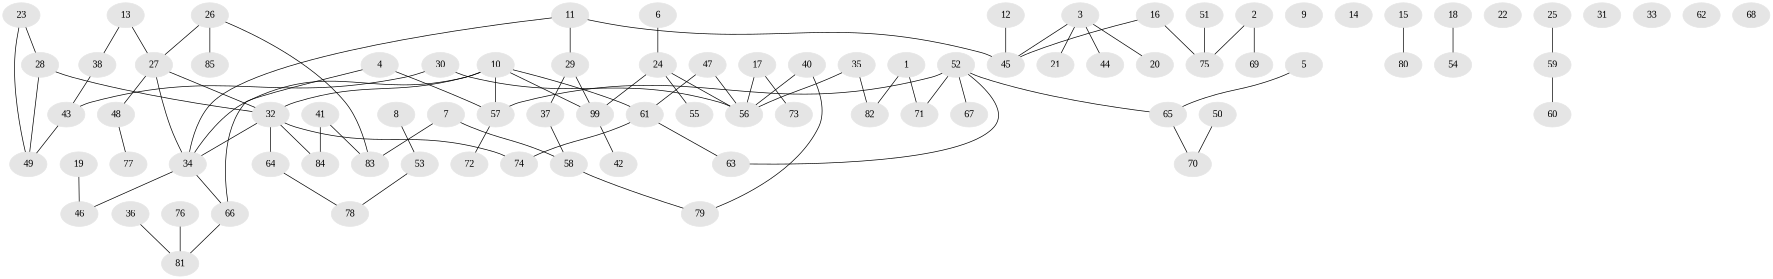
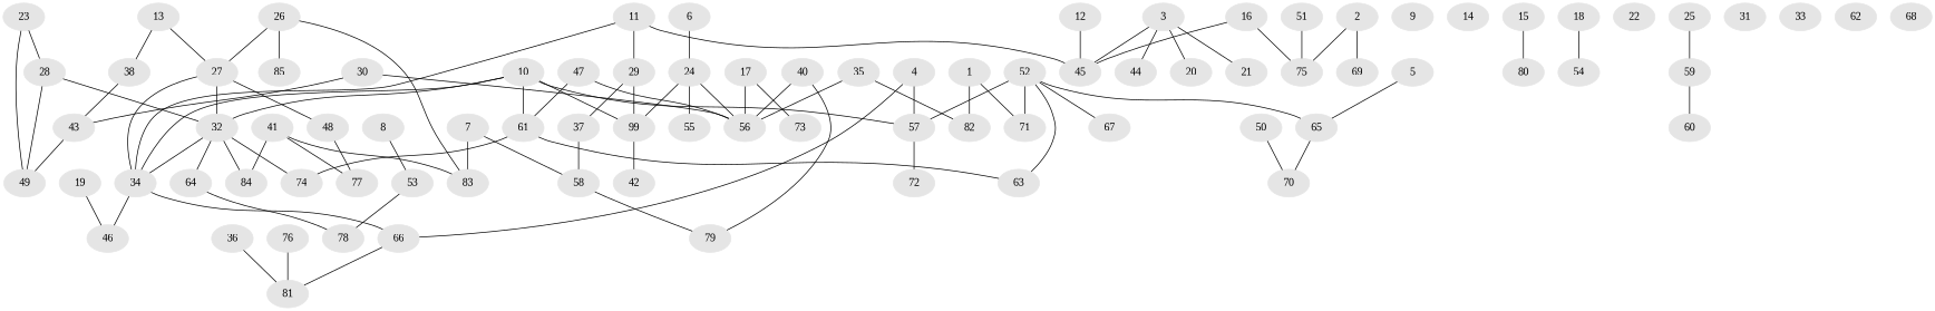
  graph {
    fontname="Liberation Serif"
    node [color=gray90 fontname="Liberation Serif" style=filled]
    edge [fontname="Liberation Serif"]
    1
    71
    82
    2
    69
    75
    3
    20
    21
    44
    45
    4
    57
    66
    72
    81
    5
    65
    70
    6
    24
    n22 [label=99]
    56
    55
    7
    58
    83
    79
    8
    53
    78
    9
    10
    32
    34
    61
    64
    74
    84
    46
    42
    63
    11
    29
    37
    12
    13
    27
    38
    48
    43
    14
    15
    80
    16
    17
    73
    18
    54
    19
    22
    23
    28
    49
    25
    59
    60
    26
    85
    77
    30
    31
    33
    35
    36
    40
    41
    47
    50
    51
    52
    67
    62
    68
    76
    1 -- 71
    1 -- 82
    2 -- 69
    2 -- 75
    3 -- 20
    3 -- 21
    3 -- 44
    3 -- 45
    4 -- 57
    4 -- 66
    57 -- 72
    66 -- 81
    5 -- 65
    65 -- 70
    6 -- 24
    24 -- n22
    24 -- 56
    24 -- 55
    n22 -- 42
    7 -- 58
    7 -- 83
    58 -- 79
    8 -- 53
    53 -- 78
    10 -- 57
    10 -- n22
    10 -- 32
    10 -- 34
    10 -- 61
    32 -- 34
    32 -- 64
    32 -- 74
    32 -- 84
    34 -- 66
    34 -- 46
    61 -- 74
    61 -- 63
    64 -- 78
    11 -- 45
    11 -- 34
    11 -- 29
    29 -- n22
    29 -- 37
    37 -- 58
    12 -- 45
    13 -- 27
    13 -- 38
    27 -- 32
    27 -- 34
    27 -- 48
    38 -- 43
    48 -- 77
    43 -- 49
    15 -- 80
    16 -- 75
    16 -- 45
    17 -- 56
    17 -- 73
    18 -- 54
    19 -- 46
    23 -- 28
    23 -- 49
    28 -- 32
    28 -- 49
    25 -- 59
    59 -- 60
    26 -- 83
    26 -- 27
    26 -- 85
    30 -- 56
    30 -- 43
    35 -- 82
    35 -- 56
    36 -- 81
    40 -- 56
    40 -- 79
    41 -- 83
    41 -- 84
+   41 -- 77
    47 -- 56
    47 -- 61
    50 -- 70
    51 -- 75
    52 -- 71
    52 -- 57
    52 -- 65
    52 -- 63
    52 -- 67
    76 -- 81
  }
